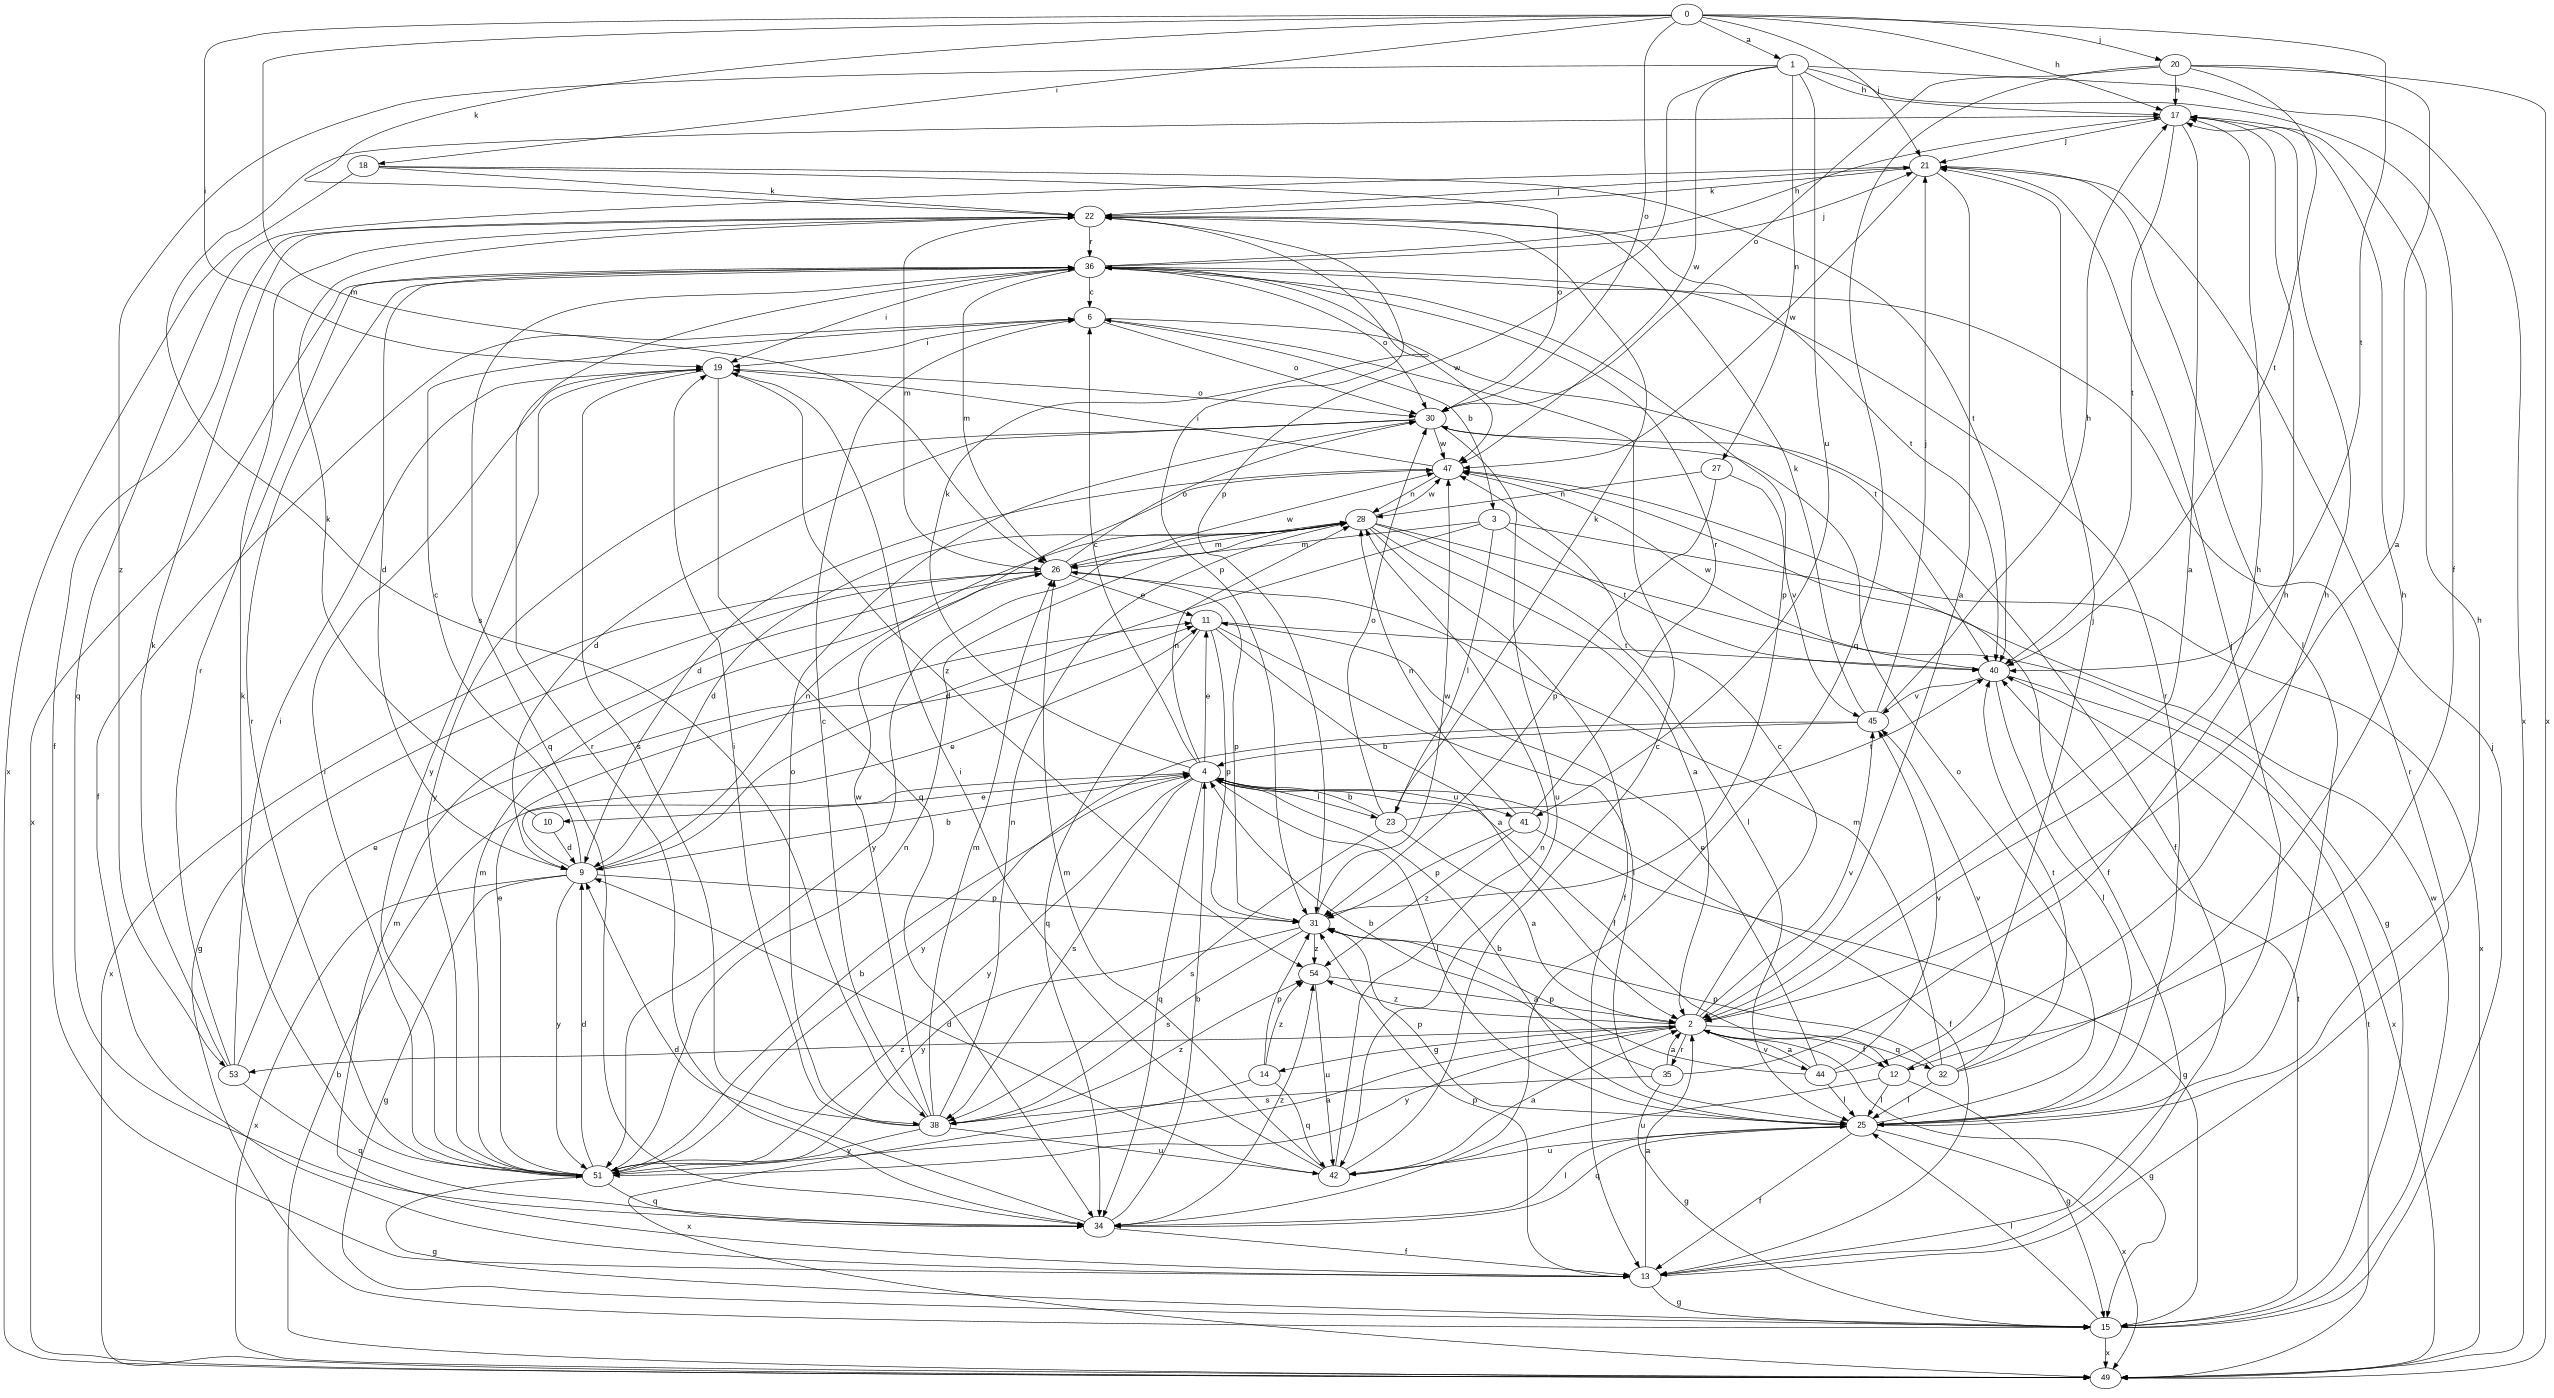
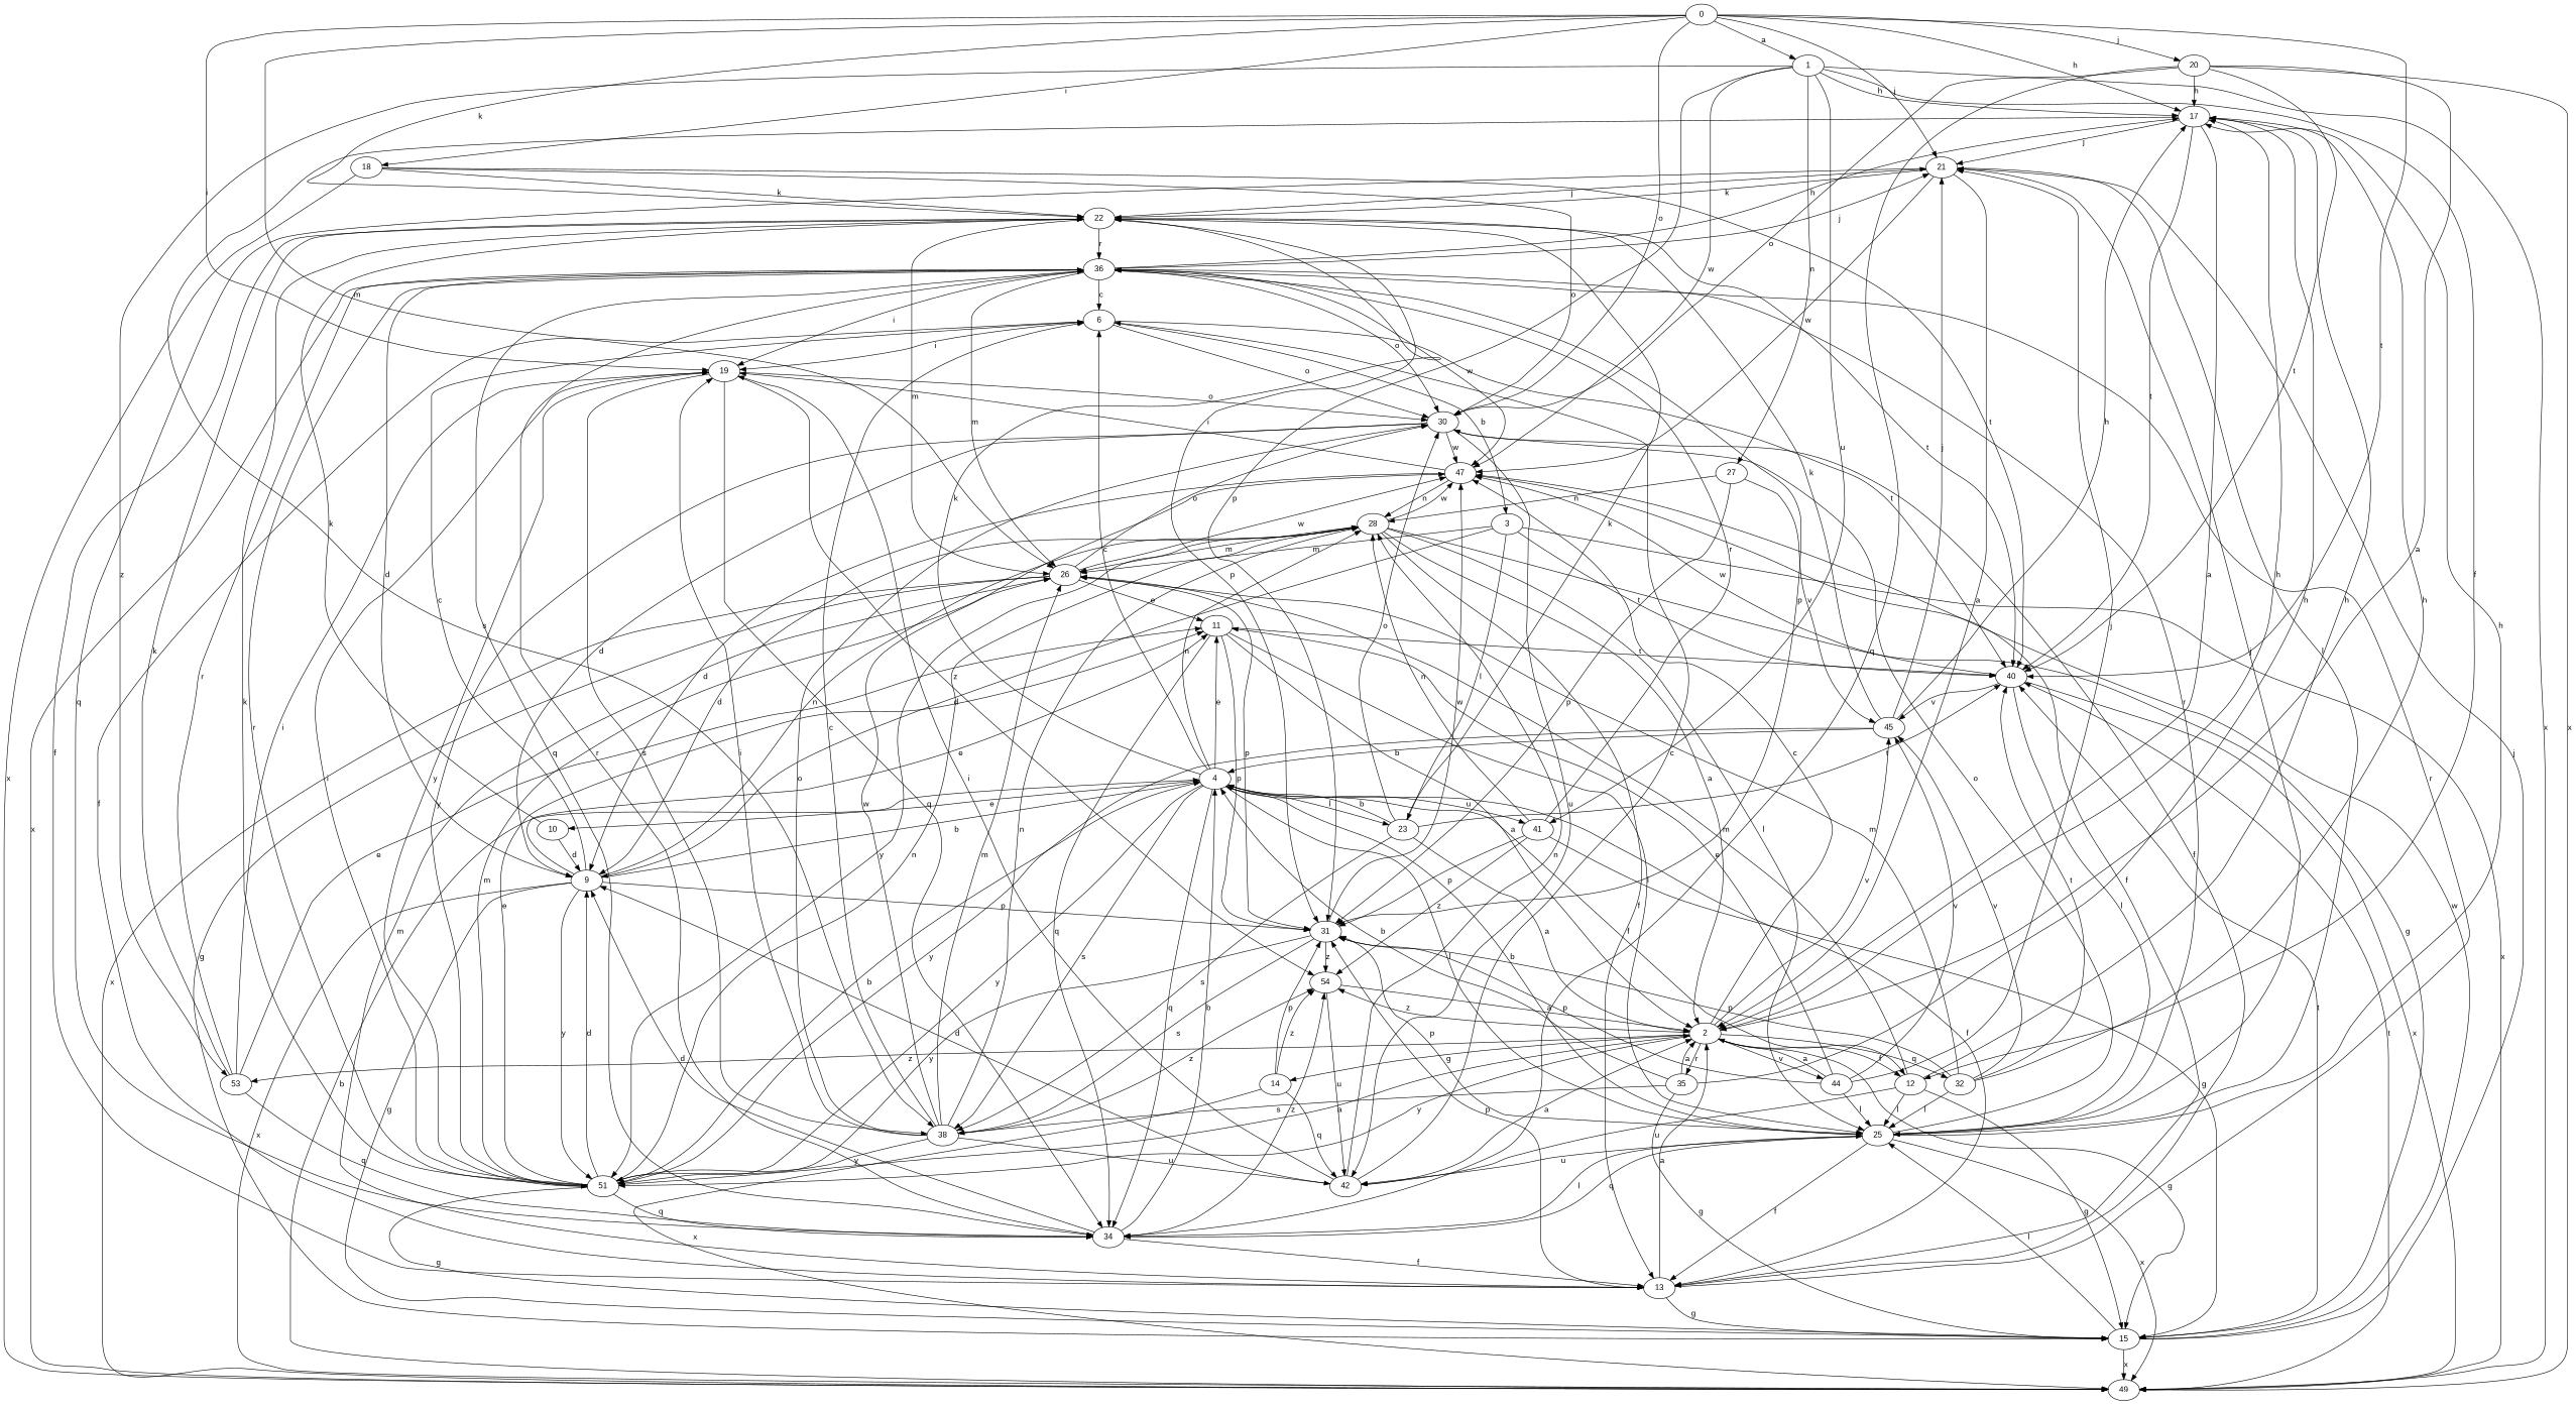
  strict digraph {
    fontname="Liberation Sans"
    node [fontname="Liberation Sans"]
    edge [fontname="Liberation Sans"]
    0
    1
    17
    18
    19
    20
    21
    22
    26
    30
    40
    12
    27
    31
    41
    47
    49
    53
    2
    38
    51
    54
    34
    25
    13
    36
    15
    11
    9
    42
    45
    28
    4
    14
    32
    35
    44
    3
    23
    6
    10
    0 -> 1 [label=a]
    0 -> 17 [label=h]
    0 -> 18 [label=i]
    0 -> 19 [label=i]
    0 -> 20 [label=j]
    0 -> 21 [label=j]
    0 -> 22 [label=k]
    0 -> 26 [label=m]
    0 -> 30 [label=o]
    0 -> 40 [label=t]
    1 -> 17 [label=h]
    1 -> 12 [label=f]
    1 -> 27 [label=n]
    1 -> 31 [label=p]
    1 -> 41 [label=u]
    1 -> 47 [label=w]
    1 -> 49 [label=x]
    1 -> 53 [label=z]
    17 -> 21 [label=j]
    17 -> 40 [label=t]
    17 -> 2 [label=a]
    17 -> 38 [label=s]
    18 -> 22 [label=k]
    18 -> 30 [label=o]
    18 -> 40 [label=t]
    18 -> 49 [label=x]
    19 -> 30 [label=o]
    19 -> 38 [label=s]
    19 -> 51 [label=y]
    19 -> 54 [label=z]
    19 -> 34 [label=q]
    20 -> 17 [label=h]
    20 -> 30 [label=o]
    20 -> 40 [label=t]
    20 -> 49 [label=x]
    20 -> 2 [label=a]
    20 -> 34 [label=q]
    21 -> 22 [label=k]
    21 -> 47 [label=w]
    21 -> 2 [label=a]
    21 -> 34 [label=q]
    21 -> 25 [label=l]
    22 -> 21 [label=j]
    22 -> 26 [label=m]
    22 -> 40 [label=t]
    22 -> 31 [label=p]
    22 -> 13 [label=f]
    22 -> 36 [label=r]
    26 -> 30 [label=o]
    26 -> 31 [label=p]
    26 -> 47 [label=w]
    26 -> 49 [label=x]
    26 -> 15 [label=g]
    26 -> 11 [label=e]
    30 -> 47 [label=w]
    30 -> 51 [label=y]
    30 -> 13 [label=f]
    30 -> 9 [label=d]
    30 -> 42 [label=u]
    40 -> 47 [label=w]
    40 -> 49 [label=x]
    40 -> 25 [label=l]
    40 -> 45 [label=v]
    12 -> 17 [label=h]
    12 -> 25 [label=l]
    12 -> 15 [label=g]
    12 -> 42 [label=u]
    27 -> 31 [label=p]
    27 -> 45 [label=v]
    27 -> 28 [label=n]
    31 -> 47 [label=w]
    31 -> 38 [label=s]
    31 -> 51 [label=y]
    31 -> 54 [label=z]
    41 -> 31 [label=p]
    41 -> 54 [label=z]
    41 -> 36 [label=r]
    41 -> 15 [label=g]
    41 -> 28 [label=n]
    47 -> 19 [label=i]
    47 -> 13 [label=f]
    47 -> 9 [label=d]
    47 -> 28 [label=n]
    49 -> 40 [label=t]
    49 -> 4 [label=b]
    53 -> 19 [label=i]
    53 -> 22 [label=k]
    53 -> 34 [label=q]
    53 -> 36 [label=r]
    53 -> 11 [label=e]
    2 -> 17 [label=h]
    2 -> 12 [label=f]
    2 -> 47 [label=c]
    2 -> 53 [label=z]
    2 -> 51 [label=y]
    2 -> 54 [label=z]
    2 -> 15 [label=g]
    2 -> 45 [label=v]
    2 -> 14 [label=g]
    2 -> 32 [label=q]
    2 -> 35 [label=r]
    2 -> 44 [label=v]
    38 -> 19 [label=i]
    38 -> 26 [label=m]
    38 -> 30 [label=o]
    38 -> 47 [label=w]
    38 -> 51 [label=y]
    38 -> 54 [label=z]
    38 -> 42 [label=u]
    38 -> 28 [label=n]
    38 -> 6 [label=c]
    51 -> 19 [label=i]
    51 -> 22 [label=k]
    51 -> 26 [label=m]
    51 -> 2 [label=a]
    51 -> 34 [label=q]
    51 -> 36 [label=r]
    51 -> 15 [label=g]
    51 -> 11 [label=e]
    51 -> 9 [label=d]
    51 -> 28 [label=n]
    51 -> 4 [label=b]
    54 -> 2 [label=a]
    54 -> 42 [label=u]
    34 -> 54 [label=z]
    34 -> 25 [label=l]
    34 -> 13 [label=f]
    34 -> 36 [label=r]
    34 -> 9 [label=d]
    34 -> 4 [label=b]
    25 -> 17 [label=h]
    25 -> 21 [label=j]
    25 -> 30 [label=o]
    25 -> 31 [label=p]
    25 -> 49 [label=x]
    25 -> 34 [label=q]
    25 -> 13 [label=f]
    25 -> 36 [label=r]
    25 -> 42 [label=u]
    25 -> 4 [label=b]
    13 -> 26 [label=m]
    13 -> 31 [label=p]
    13 -> 2 [label=a]
    13 -> 36 [label=r]
    13 -> 15 [label=g]
    36 -> 17 [label=h]
    36 -> 19 [label=i]
    36 -> 21 [label=j]
    36 -> 26 [label=m]
    36 -> 30 [label=o]
    36 -> 31 [label=p]
    36 -> 47 [label=w]
    36 -> 49 [label=x]
    36 -> 34 [label=q]
    36 -> 9 [label=d]
    36 -> 6 [label=c]
    15 -> 21 [label=j]
    15 -> 40 [label=t]
    15 -> 47 [label=w]
    15 -> 49 [label=x]
    15 -> 25 [label=l]
    11 -> 40 [label=t]
    11 -> 31 [label=p]
    11 -> 2 [label=a]
    11 -> 34 [label=q]
    11 -> 25 [label=l]
    9 -> 31 [label=p]
    9 -> 49 [label=x]
    9 -> 51 [label=y]
    9 -> 15 [label=g]
    9 -> 11 [label=e]
    9 -> 28 [label=n]
    9 -> 4 [label=b]
    9 -> 6 [label=c]
    42 -> 19 [label=i]
-   42 -> 26 [label=m]
+   12 -> 26 [label=m]
    42 -> 2 [label=a]
    42 -> 9 [label=d]
    42 -> 28 [label=n]
    42 -> 6 [label=c]
    45 -> 17 [label=h]
    45 -> 21 [label=j]
    45 -> 22 [label=k]
    45 -> 51 [label=y]
    45 -> 4 [label=b]
    28 -> 26 [label=m]
    28 -> 47 [label=w]
    28 -> 2 [label=a]
    28 -> 51 [label=y]
    28 -> 25 [label=l]
    28 -> 13 [label=f]
    28 -> 15 [label=g]
    28 -> 9 [label=d]
    4 -> 22 [label=k]
    4 -> 12 [label=f]
    4 -> 41 [label=u]
    4 -> 38 [label=s]
    4 -> 51 [label=y]
    4 -> 34 [label=q]
    4 -> 25 [label=l]
    4 -> 13 [label=f]
    4 -> 11 [label=e]
    4 -> 28 [label=n]
    4 -> 23 [label=l]
    4 -> 6 [label=c]
    4 -> 10 [label=e]
    14 -> 31 [label=p]
    14 -> 49 [label=x]
    14 -> 54 [label=z]
    14 -> 42 [label=q]
    32 -> 17 [label=h]
    32 -> 26 [label=m]
    32 -> 40 [label=t]
    32 -> 31 [label=p]
    32 -> 25 [label=l]
    32 -> 45 [label=v]
    35 -> 17 [label=h]
    35 -> 2 [label=a]
    35 -> 38 [label=s]
    35 -> 15 [label=g]
    35 -> 4 [label=b]
    44 -> 21 [label=j]
    44 -> 31 [label=p]
    44 -> 2 [label=a]
    44 -> 25 [label=l]
    44 -> 11 [label=e]
    44 -> 45 [label=v]
    3 -> 26 [label=m]
    3 -> 40 [label=t]
    3 -> 49 [label=x]
    3 -> 9 [label=d]
    3 -> 23 [label=l]
    23 -> 22 [label=k]
    23 -> 30 [label=o]
    23 -> 40 [label=t]
    23 -> 2 [label=a]
    23 -> 38 [label=s]
    23 -> 4 [label=b]
    6 -> 19 [label=i]
    6 -> 30 [label=o]
    6 -> 40 [label=t]
    6 -> 13 [label=f]
    6 -> 3 [label=b]
    10 -> 22 [label=k]
    10 -> 9 [label=d]
  }
